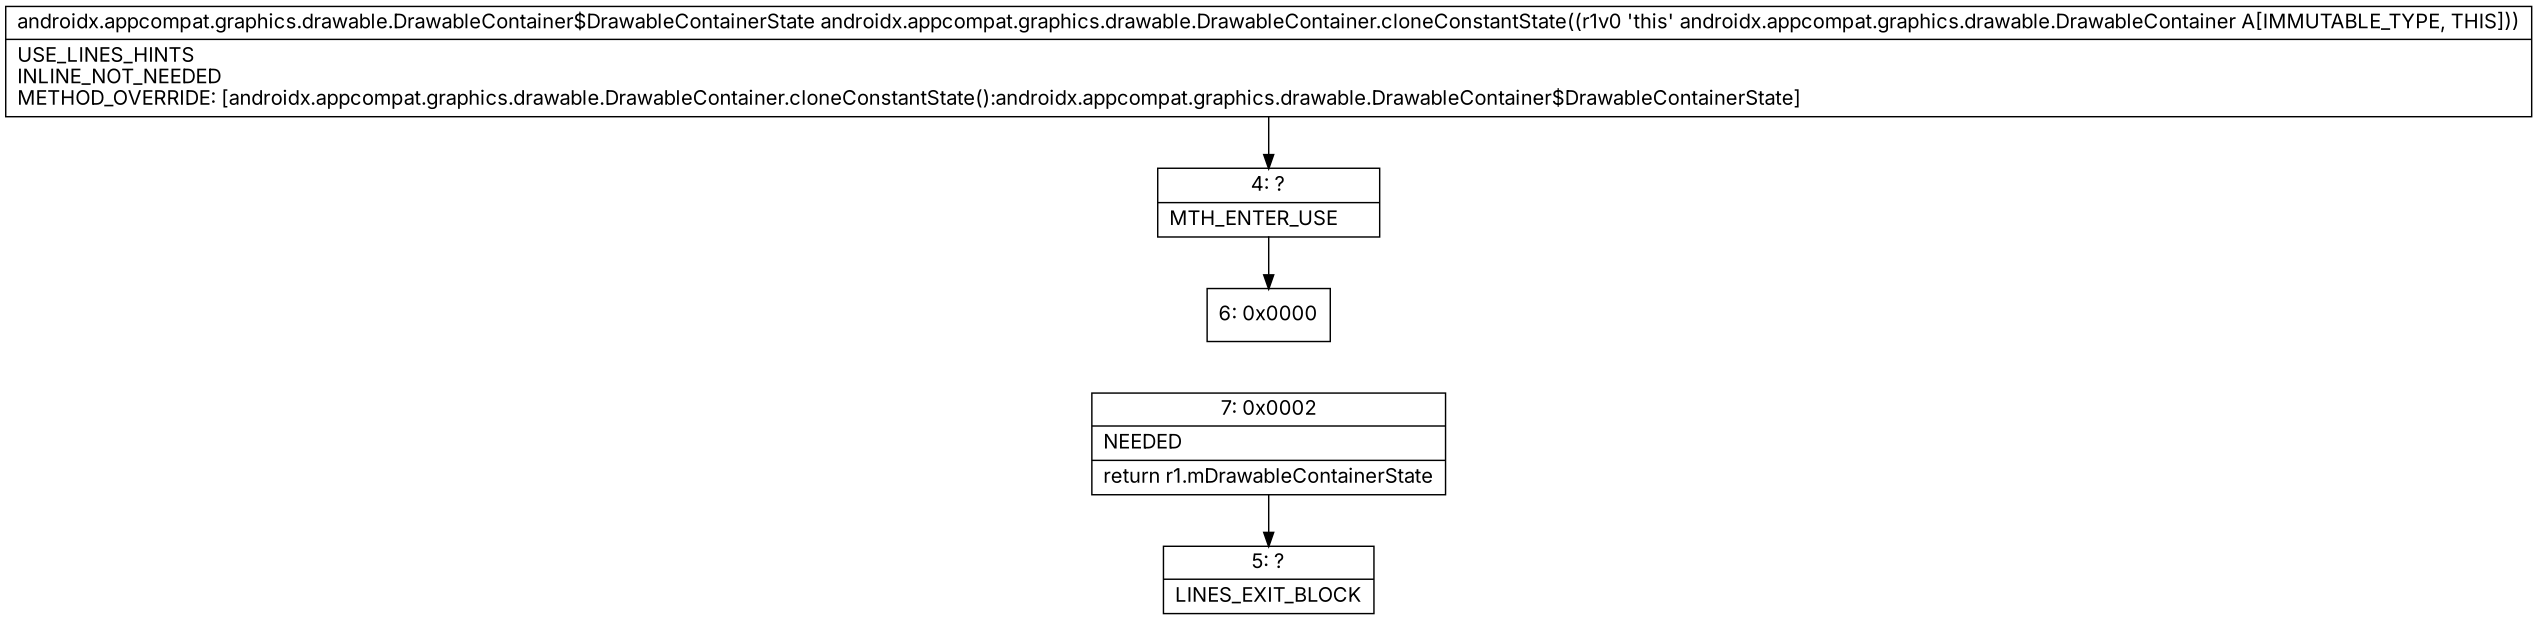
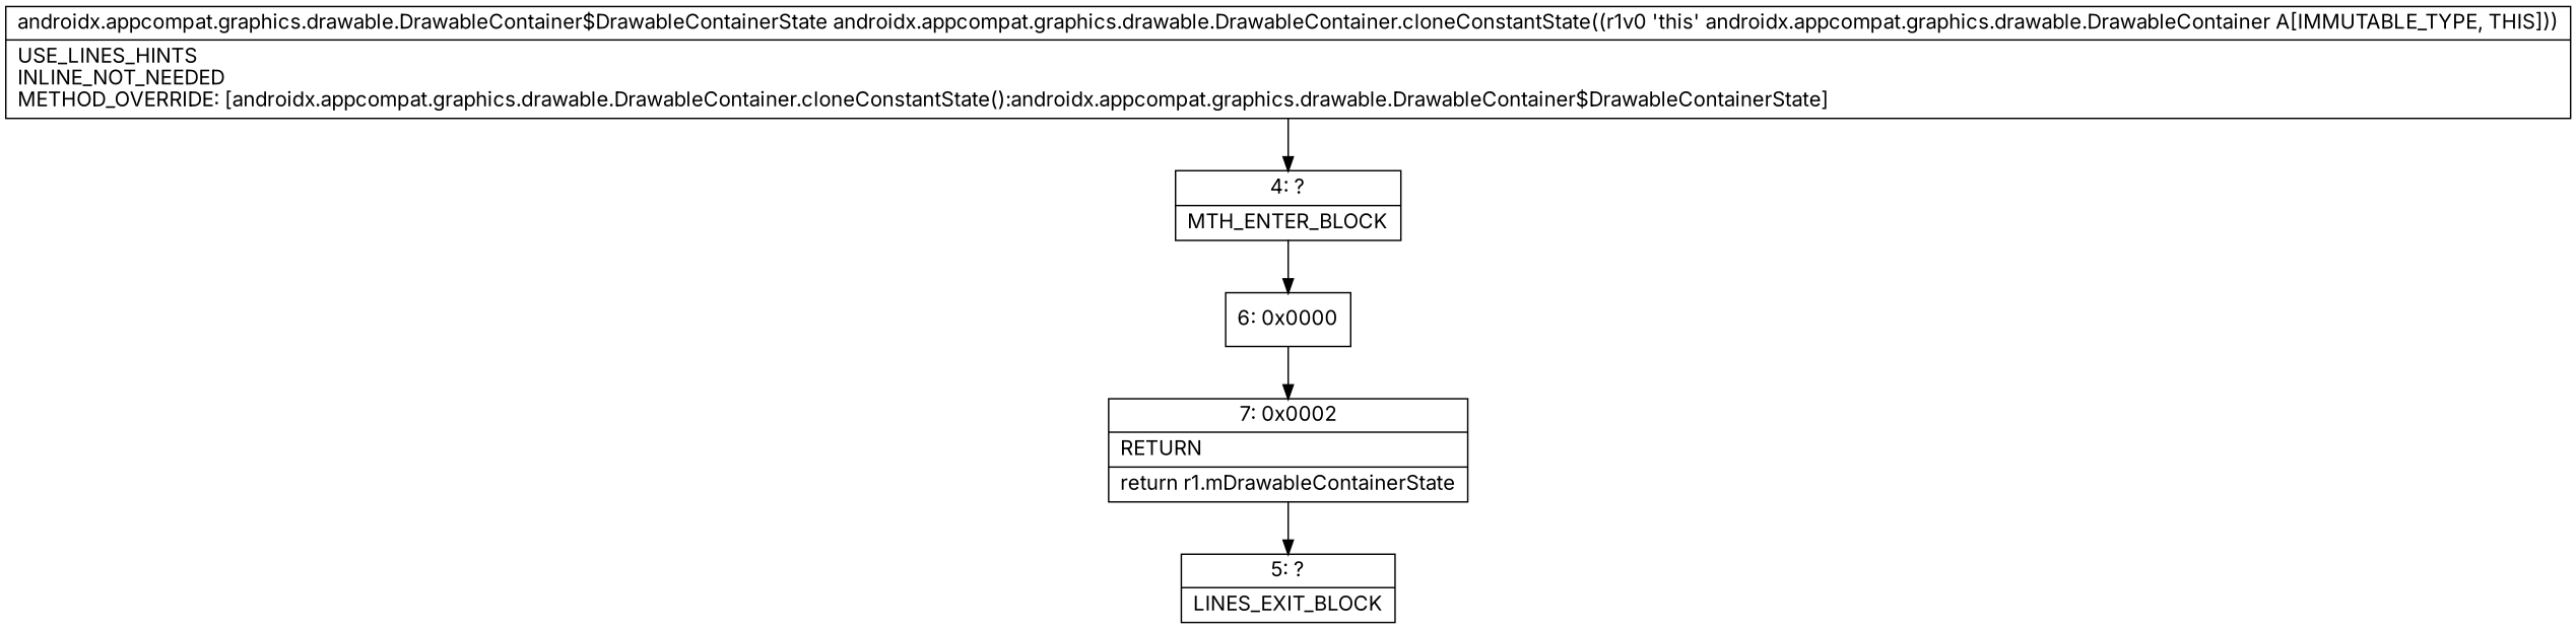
  digraph {
    fontname=Inter
    node [fontname=Inter shape=record]
    edge [fontname=Inter]
-   n1 [label="{4\:\ ?|MTH_ENTER_USE\l}"]
+   n1 [label="{4\:\ ?|MTH_ENTER_BLOCK\l}"]
    n2 [label="{6\:\ 0x0000}"]
-   n3 [label="{7\:\ 0x0002|NEEDED\l|return r1.mDrawableContainerState\l}"]
+   n3 [label="{7\:\ 0x0002|RETURN\l|return r1.mDrawableContainerState\l}"]
    n4 [label="{5\:\ ?|LINES_EXIT_BLOCK\l}"]
    n5 [label="{androidx.appcompat.graphics.drawable.DrawableContainer$DrawableContainerState androidx.appcompat.graphics.drawable.DrawableContainer.cloneConstantState((r1v0 'this' androidx.appcompat.graphics.drawable.DrawableContainer A[IMMUTABLE_TYPE, THIS]))  | USE_LINES_HINTS\lINLINE_NOT_NEEDED\lMETHOD_OVERRIDE: [androidx.appcompat.graphics.drawable.DrawableContainer.cloneConstantState():androidx.appcompat.graphics.drawable.DrawableContainer$DrawableContainerState]\l}"]
    n1 -> n2
+   n2 -> n3
    n3 -> n4
    n5 -> n1
  }
